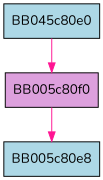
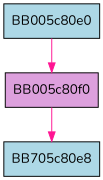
  digraph {
    fontname=Nunito
    splines=ortho
    node [fillcolor=lightblue fontname=Nunito shape=box style=filled]
    edge [color=deeppink fontname=Nunito]
    BB005c80f0 [fillcolor=plum]
-   BB005c80e0 [label=BB045c80e0]
-   BB005c80e8
+   BB005c80e0
+   BB005c80e8 [label=BB705c80e8]
    BB005c80f0 -> BB005c80e8
    BB005c80e0 -> BB005c80f0
  }
